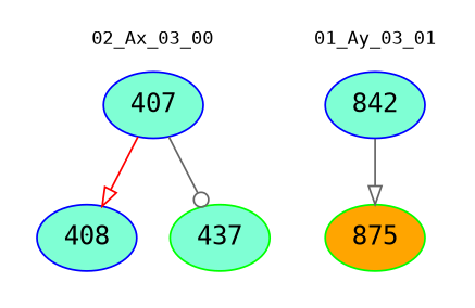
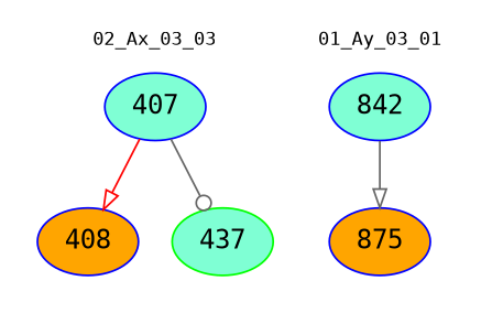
  digraph {
    fontname="DejaVu Sans Mono"
    node [color=blue fillcolor=aquamarine fontname="DejaVu Sans Mono" style=filled]
    edge [arrowhead=onormal color=gray40 fontname="DejaVu Sans Mono"]
    n1 [label=407]
-   n2 [label=408]
+   n2 [fillcolor=orange label=408]
    n3 [color=green label=437]
    n4 [label=842]
-   n5 [color=green fillcolor=orange label=875]
+   n5 [fillcolor=orange label=875]
    subgraph cluster_1 {
      color=white
      fontsize=10
-     label="02_Ax_03_00"
+     label="02_Ax_03_03"
      n1
      n2
      n3
    }
    subgraph cluster_2 {
      color=white
      fontsize=10
      label="01_Ay_03_01"
      n4
      n5
    }
    n1 -> n2 [color=red]
    n1 -> n3 [arrowhead=odot]
    n4 -> n5
  }
